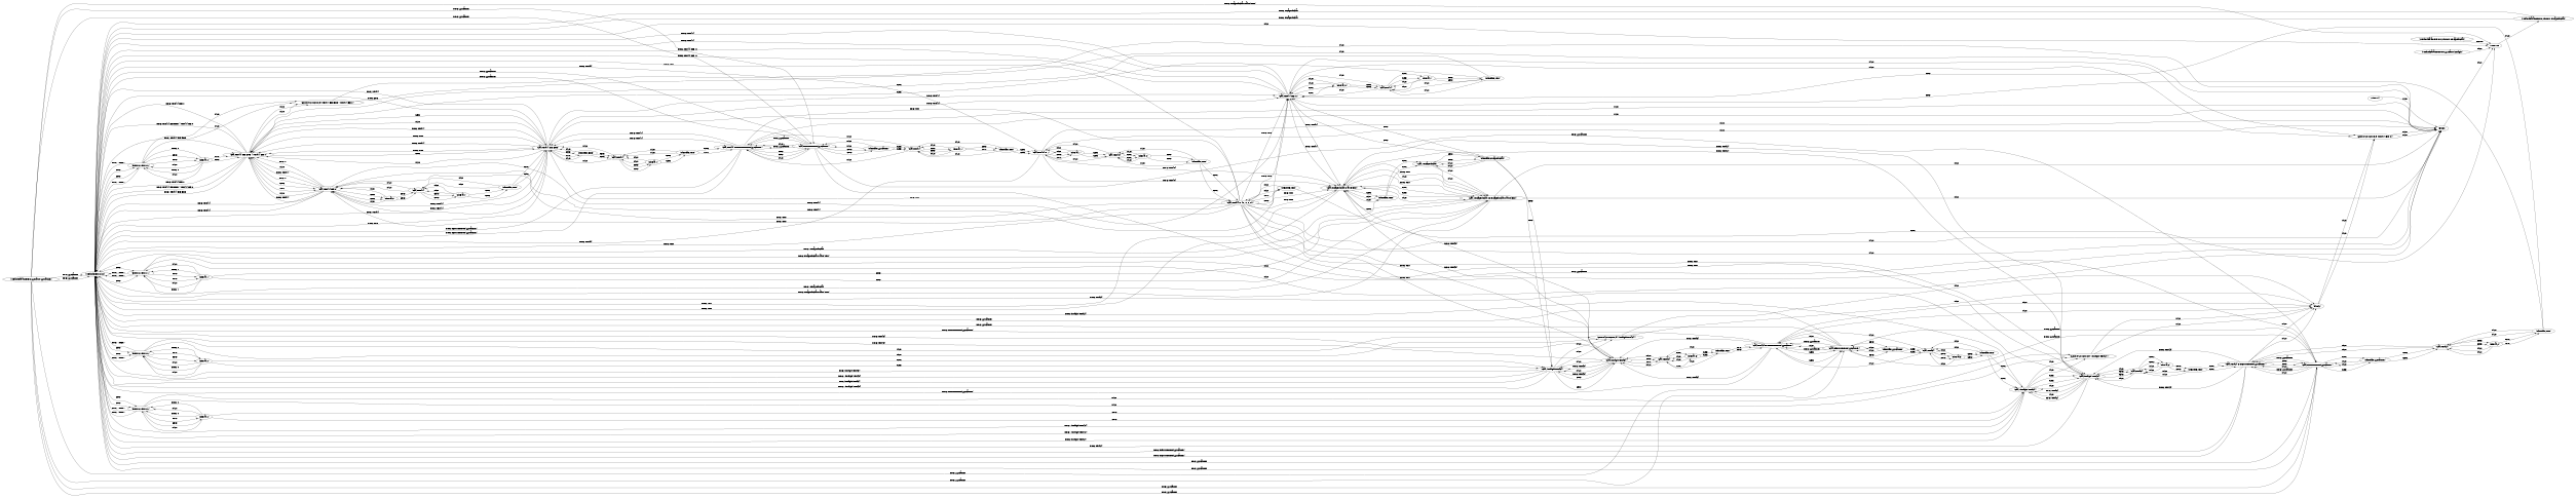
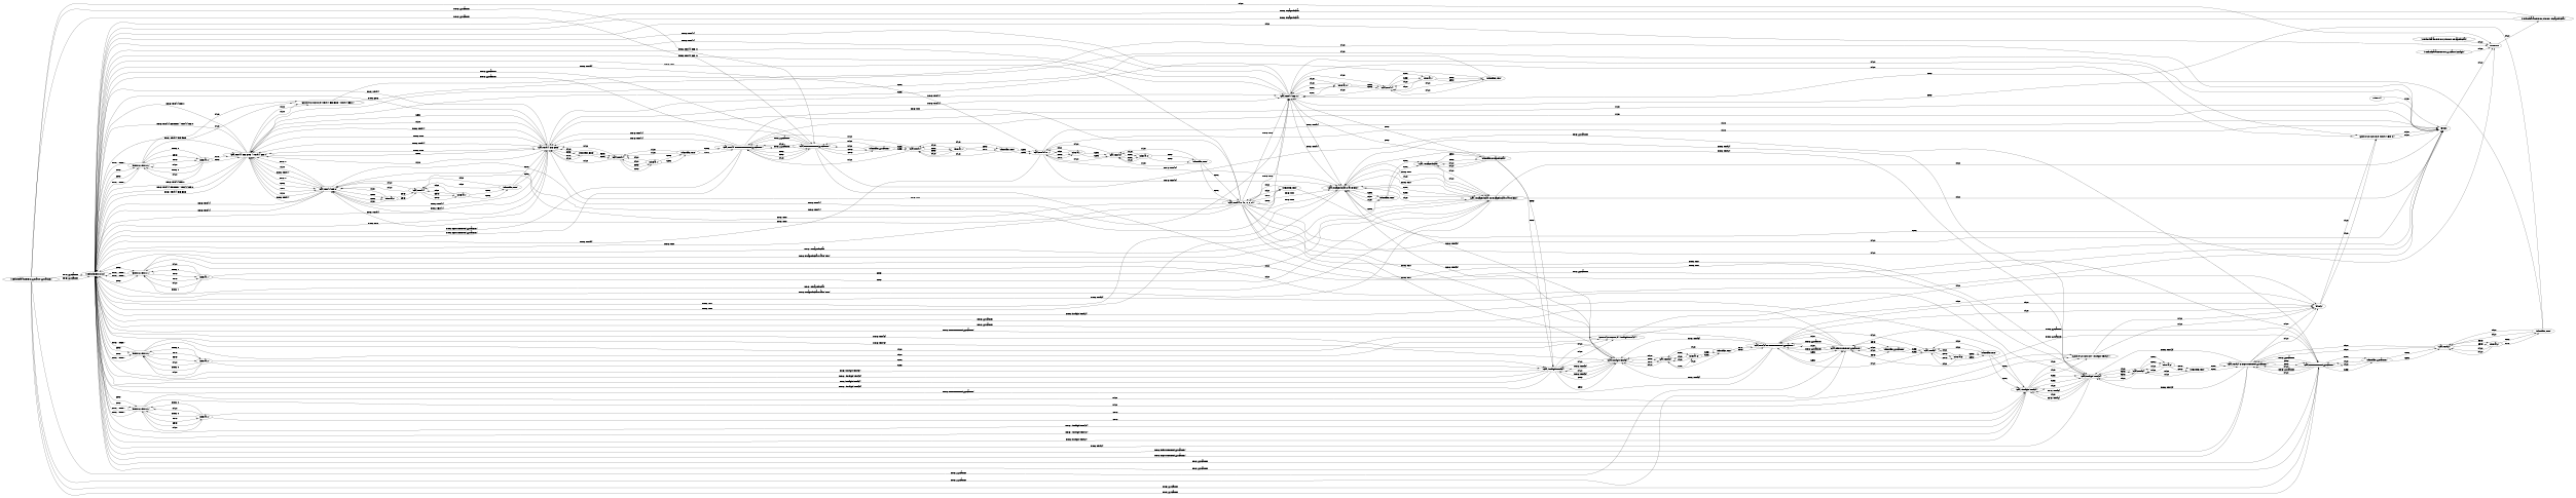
  digraph {
    rankdir=LR
    n1 [label="(MethodReturn,int)"]
    n2 [label="(Return,return 0;)"]
    n3 [label="(Return,return 0;)"]
    n4 [label="(Return,return 0;)"]
    n5 [label="(Return,return 1;)"]
    1000100
    n7 [label="(ControlStructure,if (text[1] == EOF || text[1] == 0))"]
    n8 [label="(Literal,0)"]
    n9 [label="(ControlStructure,if (!isxdigit(text[2])))"]
    n10 [label="(Literal,0)"]
    n11 [label="(ControlStructure,if (!isxdigit(text[3])))"]
    n12 [label="(Literal,0)"]
    n13 [label="(Block,)"]
    n14 [label="(Literal,1)"]
    n15 [label="(MethodParameterIn,uint8_t* escaped_char)"]
    n16 [label="(Literal,1)"]
    n17 [label="(Call,text[1])"]
    n18 [label="(Identifier,text)"]
    n19 [label="(Call,text[1] == EOF)"]
    n20 [label="(Call,text[1] = RE_YY_INPUT(yyscanner))"]
    n21 [label="(Identifier,EOF)"]
    n22 [label="(Call,text[1] == 0)"]
    n23 [label="(Call,text[1] == EOF || text[1] == 0)"]
    n24 [label="(Call,text[1] == 'x')"]
    n25 [label="(Literal,0)"]
    n26 [label="(Call,text[1])"]
    n27 [label="(Literal,'x')"]
    n28 [label="(ControlStructure,if (text[1] == 'x'))"]
    n29 [label="(Call,escaped_char_value(text))"]
    n30 [label="(Literal,1)"]
    n31 [label="(Identifier,text)"]
    n32 [label="(Call,RE_YY_INPUT(yyscanner))"]
    n33 [label="(Literal,1)"]
    n34 [label="(Call,text[1])"]
    n35 [label="(Identifier,text)"]
    n36 [label="(Call,*escaped_char = escaped_char_value(text))"]
    n37 [label="(Identifier,text)"]
    n38 [label="(Block,)"]
    n39 [label="(Literal,2)"]
    n40 [label="(Call,text[2])"]
    n41 [label="(Identifier,text)"]
    n42 [label="(Call,text[2] = RE_YY_INPUT(yyscanner))"]
    n43 [label="(Call,RE_YY_INPUT(yyscanner))"]
    n44 [label="(Identifier,yyscanner)"]
    n45 [label="(Call,RE_YY_INPUT(yyscanner))"]
    n46 [label="(Call,isxdigit(text[2]))"]
    n47 [label="(Identifier,yyscanner)"]
    n48 [label="(Call,text[3] = RE_YY_INPUT(yyscanner))"]
    n49 [label="(Call,text[2])"]
    n50 [label="(Call,!isxdigit(text[2]))"]
    n51 [label="(Literal,2)"]
    n52 [label="(Identifier,text)"]
    n53 [label="(MethodParameterIn,yyscan_t yyscanner)"]
    n54 [label="(Identifier,yyscanner)"]
    n55 [label="(MethodParameterOut,yyscan_t isxdigit)"]
    n56 [label="(Literal,3)"]
    n57 [label="(Call,text[3])"]
    n58 [label="(Identifier,text)"]
    n59 [label="(Call,isxdigit(text[3]))"]
    n60 [label="(Call,text[3])"]
    n61 [label="(Call,!isxdigit(text[3]))"]
    n62 [label="(Literal,3)"]
    n63 [label="(Identifier,text)"]
    n64 [label="(Call,*escaped_char)"]
    n65 [label="(Identifier,escaped_char)"]
    n66 [label="(MethodParameterOut,uint0_t* escaped_char)"]
    n67 [label="(Call,text[4] = {0, 0, 0, 0})"]
    n68 [label="(Identifier,text)"]
    n69 [label="(Literal,'\\')"]
    n70 [label="(Call,text[0] = '\\')"]
    n71 [label="(Call,text[0])"]
    n72 [label="(Literal,0)"]
    n73 [label="(Identifier,text)"]
    n74 [label="(Call,text[1])"]
    n75 [label="(Literal,1)"]
    n76 [label="(Identifier,text)"]
    n77 [label=1050104]
    n1 -> n2 [label="CFG: "]
    n1 -> n2 [label="CFG: "]
    n1 -> n3 [label="CFG: "]
    n1 -> n3 [label="CFG: "]
    n1 -> n4 [label="CFG: "]
    n1 -> n4 [label="CFG: "]
    n1 -> n5 [label="CFG: "]
    n1 -> n5 [label="CFG: "]
    n1 -> 1000100 [label="AST: "]
    n2 -> n1 [label="DDG: <RET>"]
    n2 -> n1 [label="DDG: <RET>"]
    n2 -> n7 [label="AST: "]
    n2 -> n7 [label="AST: "]
    n2 -> n8 [label="CFG: "]
    n2 -> n8 [label="CFG: "]
    n3 -> n1 [label="DDG: <RET>"]
    n3 -> n1 [label="DDG: <RET>"]
    n3 -> n9 [label="AST: "]
    n3 -> n9 [label="AST: "]
    n3 -> n10 [label="CFG: "]
    n3 -> n10 [label="CFG: "]
    n4 -> n1 [label="DDG: <RET>"]
    n4 -> n1 [label="DDG: <RET>"]
    n4 -> n11 [label="AST: "]
    n4 -> n11 [label="AST: "]
    n4 -> n12 [label="CFG: "]
    n4 -> n12 [label="CFG: "]
    n5 -> n1 [label="DDG: <RET>"]
    n5 -> n1 [label="DDG: <RET>"]
    n5 -> n13 [label="AST: "]
    n5 -> n13 [label="AST: "]
    n5 -> n14 [label="CFG: "]
    n5 -> n14 [label="CFG: "]
    1000100 -> n15 [label="AST: "]
    n7 -> n13 [label="AST: "]
    n7 -> n13 [label="AST: "]
    n8 -> n2 [label="AST: "]
    n8 -> n2 [label="DDG: 0"]
    n8 -> n2 [label="AST: "]
    n8 -> n2 [label="DDG: 0"]
    n8 -> n23 [label="CFG: "]
    n8 -> n23 [label="CFG: "]
    n9 -> n38 [label="AST: "]
    n9 -> n38 [label="AST: "]
    n10 -> n3 [label="AST: "]
    n10 -> n3 [label="DDG: 0"]
    n10 -> n3 [label="AST: "]
    n10 -> n3 [label="DDG: 0"]
    n10 -> n50 [label="CFG: "]
    n10 -> n50 [label="CFG: "]
    n11 -> n38 [label="AST: "]
    n11 -> n38 [label="AST: "]
    n12 -> n4 [label="AST: "]
    n12 -> n4 [label="DDG: 0"]
    n12 -> n4 [label="AST: "]
    n12 -> n4 [label="DDG: 0"]
    n12 -> n61 [label="CFG: "]
    n12 -> n61 [label="CFG: "]
    n13 -> 1000100 [label="AST: "]
    n14 -> n5 [label="AST: "]
    n14 -> n5 [label="DDG: 1"]
    n14 -> n5 [label="AST: "]
    n14 -> n5 [label="DDG: 1"]
    n14 -> n36 [label="CFG: "]
    n14 -> n36 [label="CFG: "]
    n15 -> n1 [label="DDG: escaped_char"]
    n15 -> n1 [label="DDG: escaped_char"]
    n16 -> n17 [label="AST: "]
    n16 -> n17 [label="AST: "]
    n16 -> n18 [label="CFG: "]
    n16 -> n18 [label="CFG: "]
    n17 -> n16 [label="CFG: "]
    n17 -> n16 [label="CFG: "]
    n17 -> n19 [label="AST: "]
    n17 -> n19 [label="AST: "]
    n18 -> n17 [label="AST: "]
    n18 -> n17 [label="AST: "]
    n18 -> n20 [label="CFG: "]
    n18 -> n20 [label="CFG: "]
    n19 -> n1 [label="DDG: text[1]"]
    n19 -> n1 [label="DDG: EOF"]
    n19 -> n1 [label="DDG: text[1]"]
    n19 -> n1 [label="DDG: EOF"]
    n19 -> n21 [label="CFG: "]
    n19 -> n21 [label="CFG: "]
    n19 -> n22 [label="DDG: text[1]"]
    n19 -> n22 [label="DDG: text[1]"]
    n19 -> n23 [label="AST: "]
    n19 -> n23 [label="DDG: text[1]"]
    n19 -> n23 [label="DDG: EOF"]
    n19 -> n23 [label="AST: "]
    n19 -> n23 [label="DDG: text[1]"]
    n19 -> n23 [label="DDG: EOF"]
    n19 -> n24 [label="DDG: text[1]"]
    n19 -> n24 [label="DDG: text[1]"]
    n20 -> n1 [label="DDG: RE_YY_INPUT(yyscanner)"]
    n20 -> n1 [label="DDG: RE_YY_INPUT(yyscanner)"]
    n20 -> n13 [label="AST: "]
    n20 -> n13 [label="AST: "]
    n20 -> n19 [label="DDG: text[1]"]
    n20 -> n19 [label="DDG: text[1]"]
    n20 -> n32 [label="CFG: "]
    n20 -> n32 [label="CFG: "]
    n21 -> n17 [label="CFG: "]
    n21 -> n17 [label="CFG: "]
    n21 -> n19 [label="AST: "]
    n21 -> n19 [label="AST: "]
    n22 -> n1 [label="DDG: text[1]"]
    n22 -> n1 [label="DDG: text[1]"]
    n22 -> n23 [label="AST: "]
    n22 -> n23 [label="DDG: text[1]"]
    n22 -> n23 [label="DDG: 0"]
    n22 -> n23 [label="AST: "]
    n22 -> n23 [label="DDG: text[1]"]
    n22 -> n23 [label="DDG: 0"]
    n22 -> n24 [label="DDG: text[1]"]
    n22 -> n24 [label="DDG: text[1]"]
    n22 -> n25 [label="CFG: "]
    n22 -> n25 [label="CFG: "]
    n23 -> n1 [label="DDG: text[1] == 0"]
    n23 -> n1 [label="DDG: text[1] == EOF || text[1] == 0"]
    n23 -> n1 [label="DDG: text[1] == EOF"]
    n23 -> n1 [label="DDG: text[1] == 0"]
    n23 -> n1 [label="DDG: text[1] == EOF || text[1] == 0"]
    n23 -> n1 [label="DDG: text[1] == EOF"]
    n23 -> n7 [label="AST: "]
    n23 -> n7 [label="AST: "]
    n23 -> n19 [label="CFG: "]
    n23 -> n19 [label="CFG: "]
    n23 -> n22 [label="CFG: "]
    n23 -> n22 [label="CFG: "]
    n24 -> n1 [label="DDG: text[1]"]
    n24 -> n1 [label="DDG: text[1] == 'x'"]
    n24 -> n1 [label="DDG: text[1]"]
    n24 -> n1 [label="DDG: text[1] == 'x'"]
    n24 -> n27 [label="CFG: "]
    n24 -> n27 [label="CFG: "]
    n24 -> n28 [label="AST: "]
    n24 -> n28 [label="AST: "]
    n24 -> n29 [label="DDG: text[1]"]
    n24 -> n29 [label="DDG: text[1]"]
    n25 -> n22 [label="AST: "]
    n25 -> n22 [label="AST: "]
    n25 -> n26 [label="CFG: "]
    n25 -> n26 [label="CFG: "]
    n26 -> n22 [label="AST: "]
    n26 -> n22 [label="AST: "]
    n26 -> n30 [label="CFG: "]
    n26 -> n30 [label="CFG: "]
    n27 -> n24 [label="AST: "]
    n27 -> n24 [label="AST: "]
    n27 -> n34 [label="CFG: "]
    n27 -> n34 [label="CFG: "]
    n28 -> n13 [label="AST: "]
    n28 -> n13 [label="AST: "]
    n29 -> n1 [label="DDG: text"]
    n29 -> n1 [label="DDG: text"]
    n29 -> n36 [label="AST: "]
    n29 -> n36 [label="DDG: text"]
    n29 -> n36 [label="AST: "]
    n29 -> n36 [label="DDG: text"]
    n29 -> n37 [label="CFG: "]
    n29 -> n37 [label="CFG: "]
    n30 -> n26 [label="AST: "]
    n30 -> n26 [label="AST: "]
    n30 -> n31 [label="CFG: "]
    n30 -> n31 [label="CFG: "]
    n31 -> n19 [label="CFG: "]
    n31 -> n19 [label="CFG: "]
    n31 -> n26 [label="AST: "]
    n31 -> n26 [label="AST: "]
    n32 -> n1 [label="DDG: yyscanner"]
    n32 -> n1 [label="DDG: yyscanner"]
    n32 -> n20 [label="AST: "]
    n32 -> n20 [label="DDG: yyscanner"]
    n32 -> n20 [label="AST: "]
    n32 -> n20 [label="DDG: yyscanner"]
    n32 -> n43 [label="DDG: yyscanner"]
    n32 -> n43 [label="DDG: yyscanner"]
    n32 -> n54 [label="CFG: "]
    n32 -> n54 [label="CFG: "]
    n33 -> n34 [label="AST: "]
    n33 -> n34 [label="AST: "]
    n33 -> n35 [label="CFG: "]
    n33 -> n35 [label="CFG: "]
    n34 -> n24 [label="AST: "]
    n34 -> n24 [label="AST: "]
    n34 -> n33 [label="CFG: "]
    n34 -> n33 [label="CFG: "]
    n35 -> n23 [label="CFG: "]
    n35 -> n23 [label="CFG: "]
    n35 -> n34 [label="AST: "]
    n35 -> n34 [label="AST: "]
    n36 -> n1 [label="DDG: escaped_char_value(text)"]
    n36 -> n1 [label="DDG: *escaped_char"]
    n36 -> n1 [label="DDG: escaped_char_value(text)"]
    n36 -> n1 [label="DDG: *escaped_char"]
    n36 -> n13 [label="AST: "]
    n36 -> n13 [label="AST: "]
    n36 -> n29 [label="CFG: "]
    n36 -> n29 [label="CFG: "]
    n37 -> n29 [label="AST: "]
    n37 -> n29 [label="AST: "]
    n37 -> n64 [label="CFG: "]
    n37 -> n64 [label="CFG: "]
    n38 -> n28 [label="AST: "]
    n38 -> n28 [label="AST: "]
    n39 -> n40 [label="AST: "]
    n39 -> n40 [label="AST: "]
    n39 -> n41 [label="CFG: "]
    n39 -> n41 [label="CFG: "]
    n40 -> n39 [label="CFG: "]
    n40 -> n39 [label="CFG: "]
    n40 -> n42 [label="AST: "]
    n40 -> n42 [label="AST: "]
    n41 -> n24 [label="CFG: "]
    n41 -> n24 [label="CFG: "]
    n41 -> n40 [label="AST: "]
    n41 -> n40 [label="AST: "]
    n42 -> n1 [label="DDG: RE_YY_INPUT(yyscanner)"]
    n42 -> n1 [label="DDG: RE_YY_INPUT(yyscanner)"]
    n42 -> n38 [label="AST: "]
    n42 -> n38 [label="AST: "]
    n42 -> n43 [label="CFG: "]
    n42 -> n43 [label="CFG: "]
    n42 -> n46 [label="DDG: text[2]"]
    n42 -> n46 [label="DDG: text[2]"]
    n43 -> n1 [label="DDG: yyscanner"]
    n43 -> n1 [label="DDG: yyscanner"]
    n43 -> n42 [label="AST: "]
    n43 -> n42 [label="DDG: yyscanner"]
    n43 -> n42 [label="AST: "]
    n43 -> n42 [label="DDG: yyscanner"]
    n43 -> n44 [label="CFG: "]
    n43 -> n44 [label="CFG: "]
    n43 -> n45 [label="DDG: yyscanner"]
    n43 -> n45 [label="DDG: yyscanner"]
    n44 -> n40 [label="CFG: "]
    n44 -> n40 [label="CFG: "]
    n44 -> n43 [label="AST: "]
    n44 -> n43 [label="AST: "]
    n45 -> n1 [label="DDG: yyscanner"]
    n45 -> n1 [label="DDG: yyscanner"]
    n45 -> n47 [label="CFG: "]
    n45 -> n47 [label="CFG: "]
    n45 -> n48 [label="AST: "]
    n45 -> n48 [label="DDG: yyscanner"]
    n45 -> n48 [label="AST: "]
    n45 -> n48 [label="DDG: yyscanner"]
    n46 -> n1 [label="DDG: text[2]"]
    n46 -> n1 [label="DDG: text[2]"]
    n46 -> n29 [label="DDG: text[2]"]
    n46 -> n29 [label="DDG: text[2]"]
    n46 -> n49 [label="CFG: "]
    n46 -> n49 [label="CFG: "]
    n46 -> n50 [label="AST: "]
    n46 -> n50 [label="DDG: text[2]"]
    n46 -> n50 [label="AST: "]
    n46 -> n50 [label="DDG: text[2]"]
    n47 -> n45 [label="AST: "]
    n47 -> n45 [label="AST: "]
    n47 -> n57 [label="CFG: "]
    n47 -> n57 [label="CFG: "]
    n48 -> n1 [label="DDG: RE_YY_INPUT(yyscanner)"]
    n48 -> n1 [label="DDG: RE_YY_INPUT(yyscanner)"]
    n48 -> n38 [label="AST: "]
    n48 -> n38 [label="AST: "]
    n48 -> n45 [label="CFG: "]
    n48 -> n45 [label="CFG: "]
    n48 -> n59 [label="DDG: text[3]"]
    n48 -> n59 [label="DDG: text[3]"]
    n49 -> n46 [label="AST: "]
    n49 -> n46 [label="AST: "]
    n49 -> n51 [label="CFG: "]
    n49 -> n51 [label="CFG: "]
    n50 -> n1 [label="DDG: !isxdigit(text[2])"]
    n50 -> n1 [label="DDG: isxdigit(text[2])"]
    n50 -> n1 [label="DDG: !isxdigit(text[2])"]
    n50 -> n1 [label="DDG: isxdigit(text[2])"]
    n50 -> n9 [label="AST: "]
    n50 -> n9 [label="AST: "]
    n50 -> n46 [label="CFG: "]
    n50 -> n46 [label="CFG: "]
    n51 -> n49 [label="AST: "]
    n51 -> n49 [label="AST: "]
    n51 -> n52 [label="CFG: "]
    n51 -> n52 [label="CFG: "]
    n52 -> n42 [label="CFG: "]
    n52 -> n42 [label="CFG: "]
    n52 -> n49 [label="AST: "]
    n52 -> n49 [label="AST: "]
    n53 -> n1 [label="DDG: yyscanner"]
    n53 -> n1 [label="DDG: yyscanner"]
-   n53 -> 1000100 [label="DDG: escaped_char_value(text)"]
+   n53 -> 1000100 [label="AST: "]
    n53 -> n32 [label="DDG: yyscanner"]
    n53 -> n32 [label="DDG: yyscanner"]
    n53 -> n43 [label="DDG: yyscanner"]
    n53 -> n43 [label="DDG: yyscanner"]
    n53 -> n45 [label="DDG: yyscanner"]
    n53 -> n45 [label="DDG: yyscanner"]
    n54 -> n32 [label="AST: "]
    n54 -> n32 [label="AST: "]
    n54 -> n74 [label="CFG: "]
    n54 -> n74 [label="CFG: "]
    n55 -> 1000100 [label="AST: "]
    n56 -> n57 [label="AST: "]
    n56 -> n57 [label="AST: "]
    n56 -> n58 [label="CFG: "]
    n56 -> n58 [label="CFG: "]
    n57 -> n48 [label="AST: "]
    n57 -> n48 [label="AST: "]
    n57 -> n56 [label="CFG: "]
    n57 -> n56 [label="CFG: "]
    n58 -> n50 [label="CFG: "]
    n58 -> n50 [label="CFG: "]
    n58 -> n57 [label="AST: "]
    n58 -> n57 [label="AST: "]
    n59 -> n1 [label="DDG: text[3]"]
    n59 -> n1 [label="DDG: text[3]"]
    n59 -> n29 [label="DDG: text[3]"]
    n59 -> n29 [label="DDG: text[3]"]
    n59 -> n60 [label="CFG: "]
    n59 -> n60 [label="CFG: "]
    n59 -> n61 [label="AST: "]
    n59 -> n61 [label="DDG: text[3]"]
    n59 -> n61 [label="AST: "]
    n59 -> n61 [label="DDG: text[3]"]
    n60 -> n59 [label="AST: "]
    n60 -> n59 [label="AST: "]
    n60 -> n62 [label="CFG: "]
    n60 -> n62 [label="CFG: "]
    n61 -> n1 [label="DDG: !isxdigit(text[3])"]
    n61 -> n1 [label="DDG: isxdigit(text[3])"]
    n61 -> n1 [label="DDG: !isxdigit(text[3])"]
    n61 -> n1 [label="DDG: isxdigit(text[3])"]
    n61 -> n11 [label="AST: "]
    n61 -> n11 [label="AST: "]
    n61 -> n59 [label="CFG: "]
    n61 -> n59 [label="CFG: "]
    n62 -> n60 [label="AST: "]
    n62 -> n60 [label="AST: "]
    n62 -> n63 [label="CFG: "]
    n62 -> n63 [label="CFG: "]
    n63 -> n48 [label="CFG: "]
    n63 -> n48 [label="CFG: "]
    n63 -> n60 [label="AST: "]
    n63 -> n60 [label="AST: "]
    n64 -> n36 [label="AST: "]
    n64 -> n36 [label="AST: "]
    n64 -> n65 [label="CFG: "]
    n64 -> n65 [label="CFG: "]
    n65 -> n24 [label="CFG: "]
    n65 -> n24 [label="CFG: "]
    n65 -> n61 [label="CFG: "]
    n65 -> n61 [label="CFG: "]
    n65 -> n64 [label="AST: "]
    n65 -> n64 [label="AST: "]
-   n66 -> 1000100 [label="INPUT: "]
+   n66 -> 1000100 [label="AST: "]
    n67 -> n1 [label="DDG: text"]
    n67 -> n1 [label="DDG: text"]
    n67 -> n13 [label="AST: "]
    n67 -> n13 [label="AST: "]
    n67 -> n19 [label="DDG: text"]
    n67 -> n19 [label="DDG: text"]
    n67 -> n22 [label="DDG: text"]
    n67 -> n22 [label="DDG: text"]
    n67 -> n24 [label="DDG: text"]
    n67 -> n24 [label="DDG: text"]
    n67 -> n29 [label="DDG: text"]
    n67 -> n29 [label="DDG: text"]
    n67 -> n46 [label="DDG: text"]
    n67 -> n46 [label="DDG: text"]
    n67 -> n59 [label="DDG: text"]
    n67 -> n59 [label="DDG: text"]
    n67 -> n68 [label="CFG: "]
    n67 -> n68 [label="CFG: "]
    n68 -> 1000100 [label="CFG: "]
    n68 -> n67 [label="AST: "]
    n68 -> n67 [label="AST: "]
    n69 -> n70 [label="AST: "]
    n69 -> n70 [label="AST: "]
    n69 -> n71 [label="CFG: "]
    n69 -> n71 [label="CFG: "]
    n70 -> n1 [label="DDG: text[0]"]
    n70 -> n1 [label="DDG: text[0]"]
    n70 -> n13 [label="AST: "]
    n70 -> n13 [label="AST: "]
    n70 -> n29 [label="DDG: text[0]"]
    n70 -> n29 [label="DDG: text[0]"]
    n70 -> n69 [label="CFG: "]
    n70 -> n69 [label="CFG: "]
    n71 -> n70 [label="AST: "]
    n71 -> n70 [label="AST: "]
    n71 -> n72 [label="CFG: "]
    n71 -> n72 [label="CFG: "]
    n72 -> n71 [label="AST: "]
    n72 -> n71 [label="AST: "]
    n72 -> n73 [label="CFG: "]
    n72 -> n73 [label="CFG: "]
    n73 -> n67 [label="CFG: "]
    n73 -> n67 [label="CFG: "]
    n73 -> n71 [label="AST: "]
    n73 -> n71 [label="AST: "]
    n74 -> n20 [label="AST: "]
    n74 -> n20 [label="AST: "]
    n74 -> n75 [label="CFG: "]
    n74 -> n75 [label="CFG: "]
    n75 -> n74 [label="AST: "]
    n75 -> n74 [label="AST: "]
    n75 -> n76 [label="CFG: "]
    n75 -> n76 [label="CFG: "]
    n76 -> n70 [label="CFG: "]
    n76 -> n70 [label="CFG: "]
    n76 -> n74 [label="AST: "]
    n76 -> n74 [label="AST: "]
    n77 -> n13 [label="AST: "]
  }
